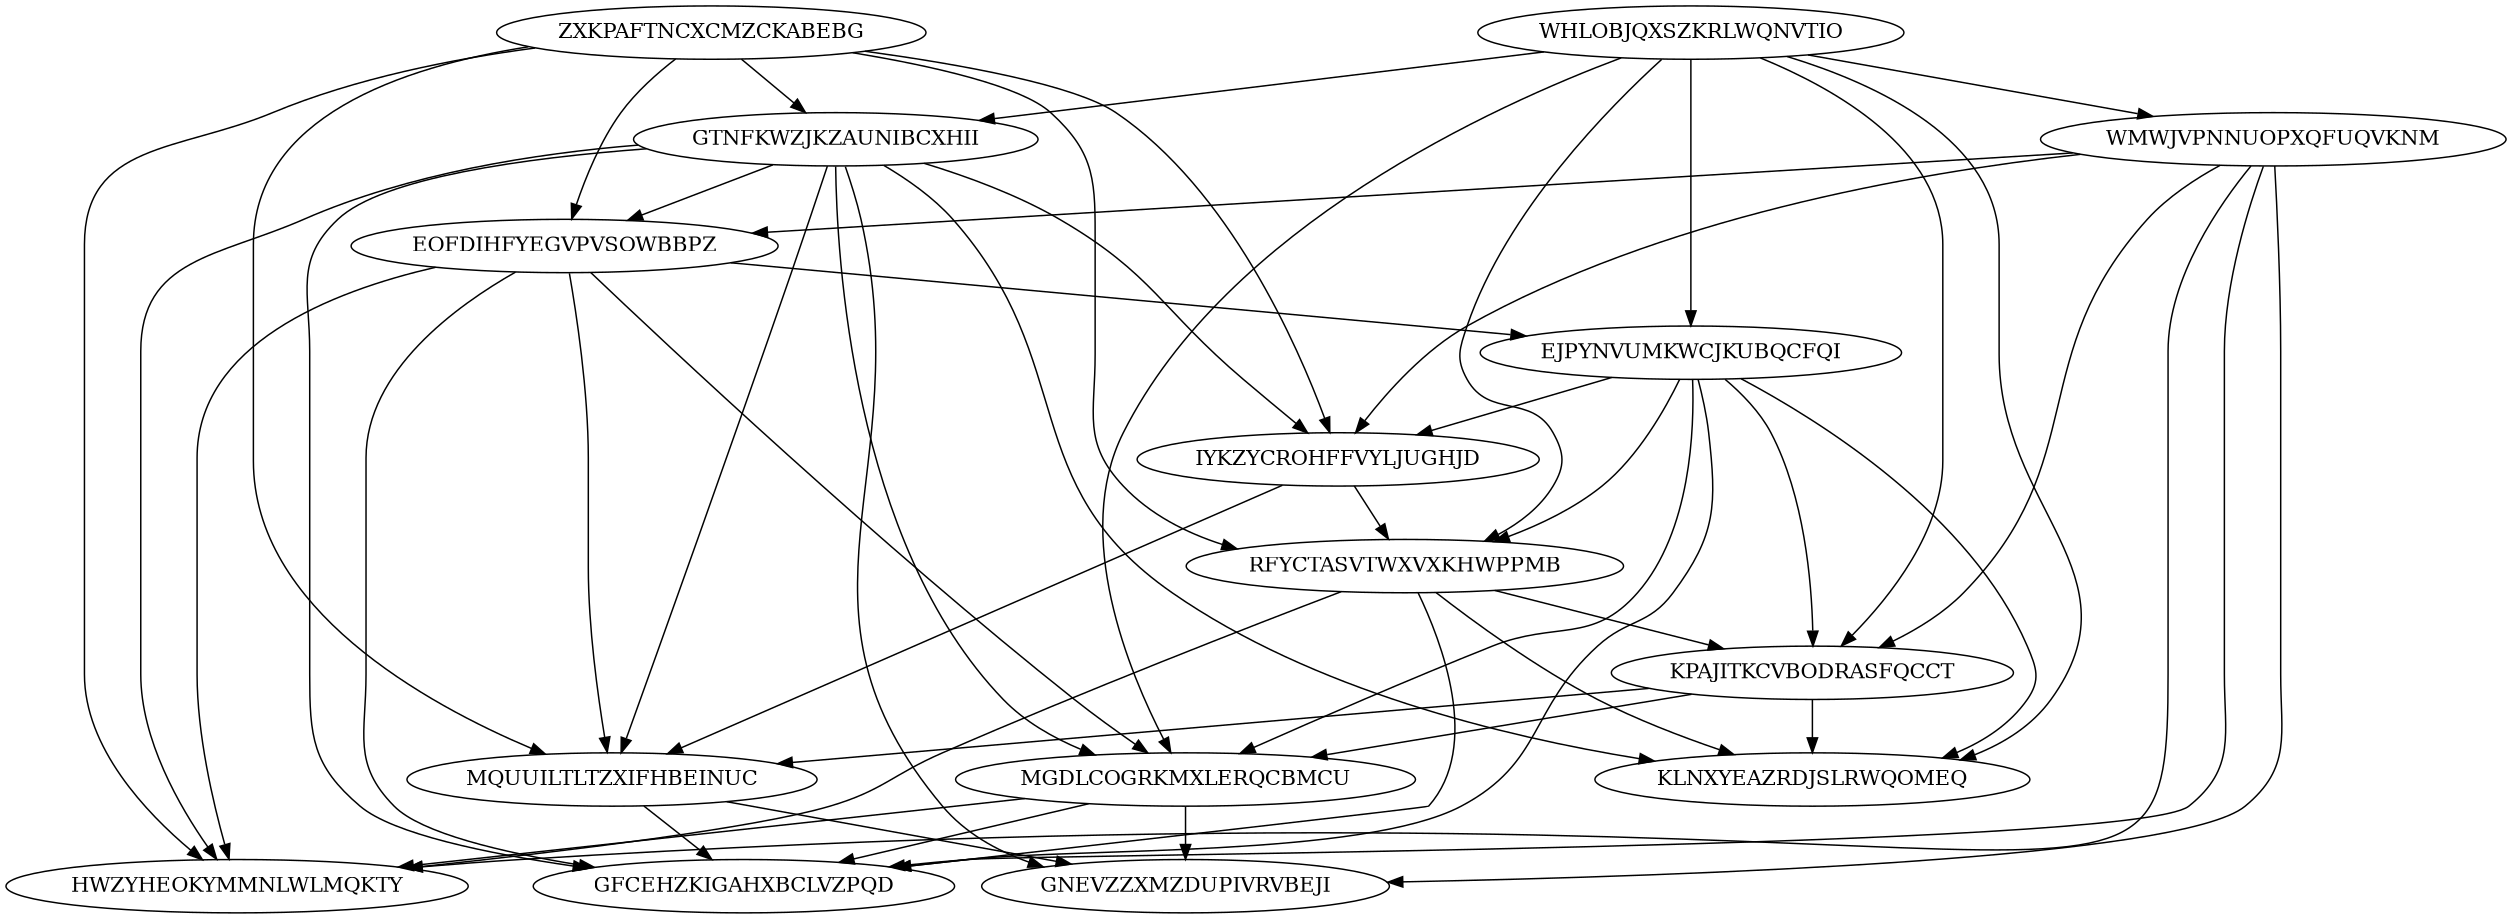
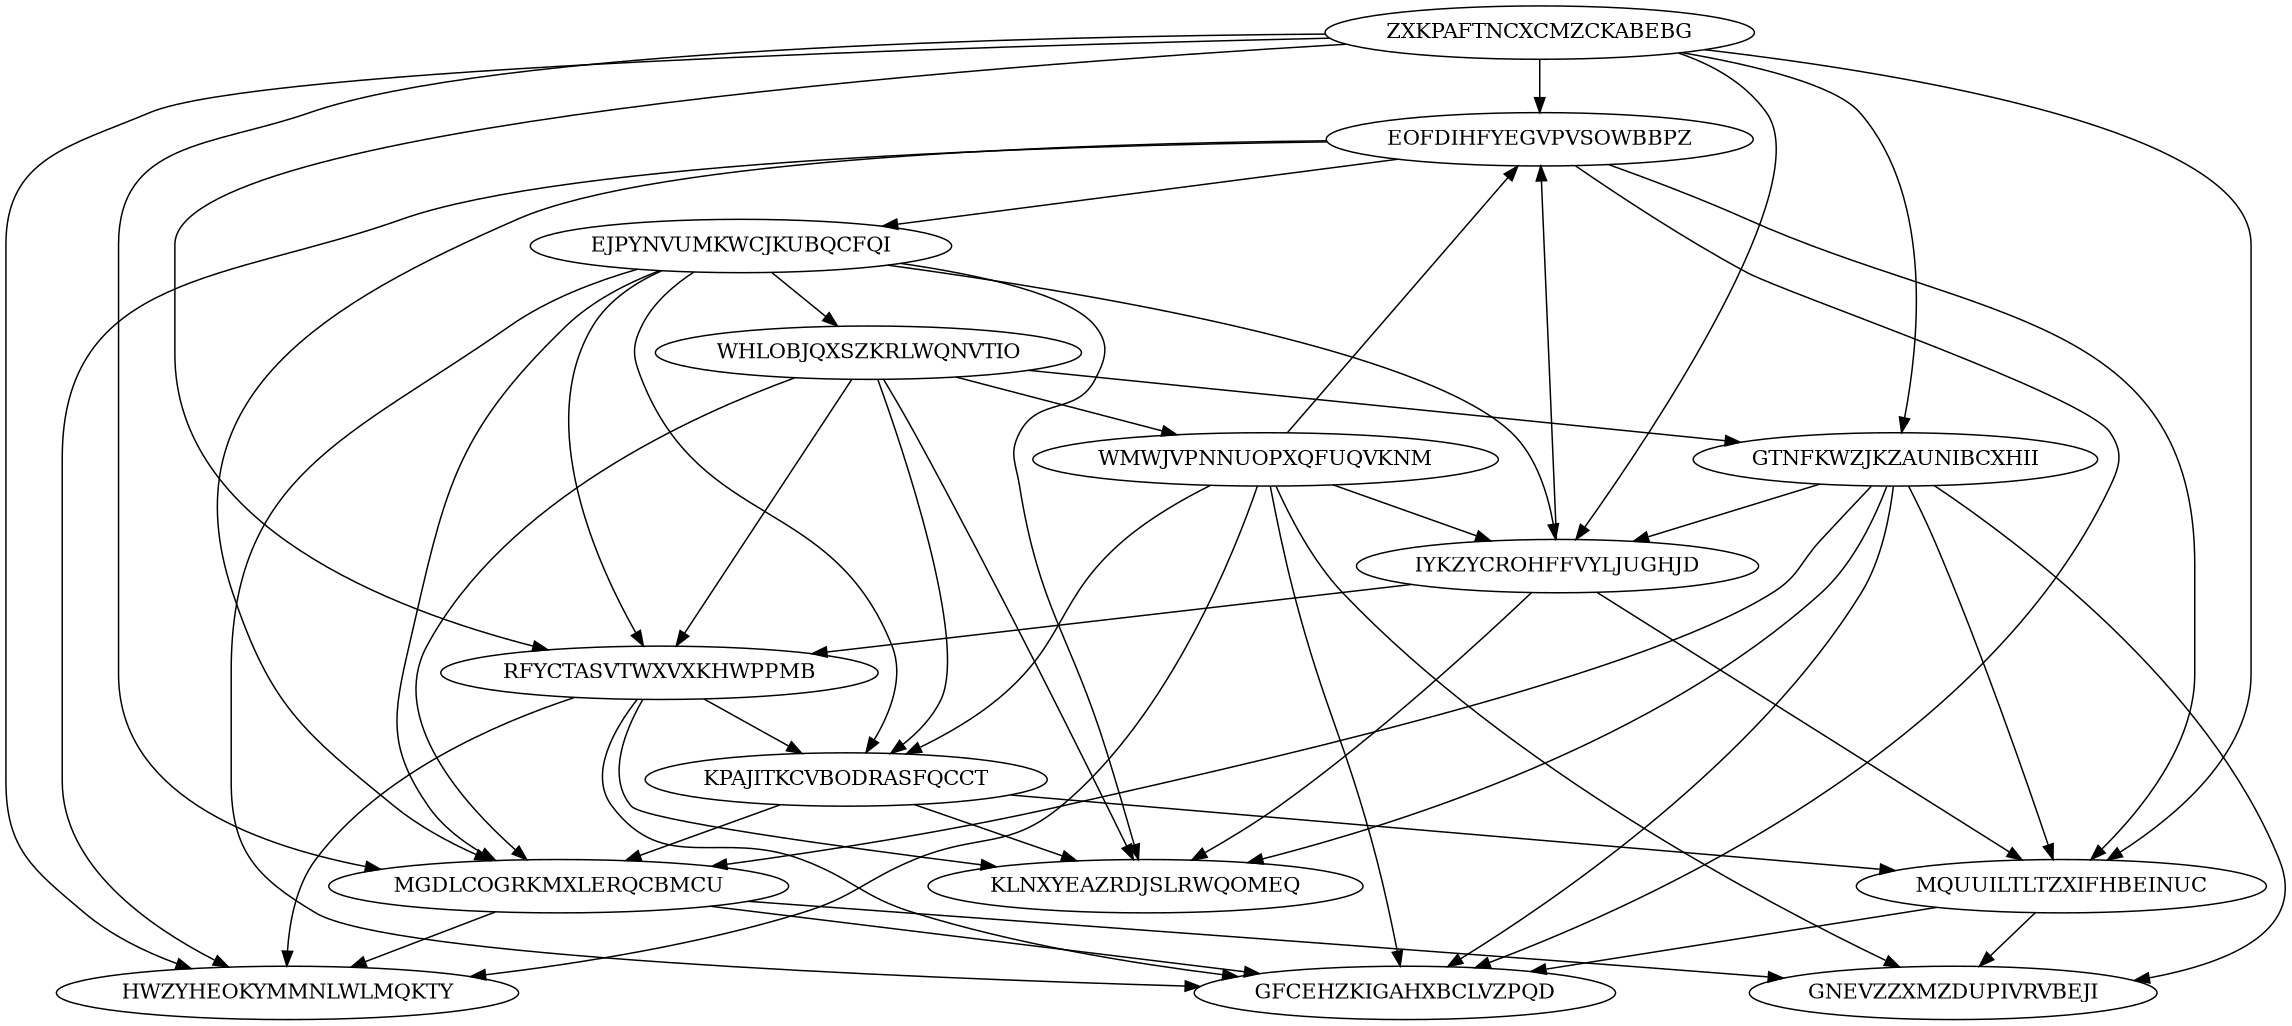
  digraph {
    node [Weight=13]
    edge [Weight=14]
    EOFDIHFYEGVPVSOWBBPZ [Weight=19]
    ZXKPAFTNCXCMZCKABEBG
    IYKZYCROHFFVYLJUGHJD [Weight=12]
    MQUUILTLTZXIFHBEINUC [Weight=17]
    RFYCTASVTWXVXKHWPPMB
    MGDLCOGRKMXLERQCBMCU [Weight=18]
    HWZYHEOKYMMNLWLMQKTY
    GTNFKWZJKZAUNIBCXHII [Weight=11]
    WHLOBJQXSZKRLWQNVTIO [Weight=10]
    WMWJVPNNUOPXQFUQVKNM [Weight=14]
    EJPYNVUMKWCJKUBQCFQI [Weight=17]
    KPAJITKCVBODRASFQCCT [Weight=14]
    KLNXYEAZRDJSLRWQOMEQ [Weight=10]
    GFCEHZKIGAHXBCLVZPQD [Weight=16]
    GNEVZZXMZDUPIVRVBEJI
    EOFDIHFYEGVPVSOWBBPZ -> MQUUILTLTZXIFHBEINUC [Weight=10]
    EOFDIHFYEGVPVSOWBBPZ -> MGDLCOGRKMXLERQCBMCU [Weight=18]
    EOFDIHFYEGVPVSOWBBPZ -> HWZYHEOKYMMNLWLMQKTY [Weight=11]
    EOFDIHFYEGVPVSOWBBPZ -> EJPYNVUMKWCJKUBQCFQI [Weight=18]
    EOFDIHFYEGVPVSOWBBPZ -> GFCEHZKIGAHXBCLVZPQD
    ZXKPAFTNCXCMZCKABEBG -> EOFDIHFYEGVPVSOWBBPZ [Weight=12]
    ZXKPAFTNCXCMZCKABEBG -> IYKZYCROHFFVYLJUGHJD
    ZXKPAFTNCXCMZCKABEBG -> MQUUILTLTZXIFHBEINUC
    ZXKPAFTNCXCMZCKABEBG -> RFYCTASVTWXVXKHWPPMB [Weight=15]
+   ZXKPAFTNCXCMZCKABEBG -> MGDLCOGRKMXLERQCBMCU [Weight=13]
    ZXKPAFTNCXCMZCKABEBG -> HWZYHEOKYMMNLWLMQKTY [Weight=16]
    ZXKPAFTNCXCMZCKABEBG -> GTNFKWZJKZAUNIBCXHII
    IYKZYCROHFFVYLJUGHJD -> MQUUILTLTZXIFHBEINUC [Weight=15]
    IYKZYCROHFFVYLJUGHJD -> RFYCTASVTWXVXKHWPPMB [Weight=11]
+   IYKZYCROHFFVYLJUGHJD -> KLNXYEAZRDJSLRWQOMEQ [Weight=19]
    MQUUILTLTZXIFHBEINUC -> GFCEHZKIGAHXBCLVZPQD [Weight=10]
    MQUUILTLTZXIFHBEINUC -> GNEVZZXMZDUPIVRVBEJI [Weight=20]
    RFYCTASVTWXVXKHWPPMB -> HWZYHEOKYMMNLWLMQKTY [Weight=18]
    RFYCTASVTWXVXKHWPPMB -> KPAJITKCVBODRASFQCCT [Weight=11]
    RFYCTASVTWXVXKHWPPMB -> KLNXYEAZRDJSLRWQOMEQ [Weight=13]
    RFYCTASVTWXVXKHWPPMB -> GFCEHZKIGAHXBCLVZPQD
    MGDLCOGRKMXLERQCBMCU -> HWZYHEOKYMMNLWLMQKTY [Weight=20]
    MGDLCOGRKMXLERQCBMCU -> GFCEHZKIGAHXBCLVZPQD [Weight=13]
    MGDLCOGRKMXLERQCBMCU -> GNEVZZXMZDUPIVRVBEJI [Weight=17]
-   GTNFKWZJKZAUNIBCXHII -> EOFDIHFYEGVPVSOWBBPZ [Weight=12]
+   IYKZYCROHFFVYLJUGHJD -> EOFDIHFYEGVPVSOWBBPZ [Weight=12]
    GTNFKWZJKZAUNIBCXHII -> IYKZYCROHFFVYLJUGHJD [Weight=18]
    GTNFKWZJKZAUNIBCXHII -> MQUUILTLTZXIFHBEINUC [Weight=10]
    GTNFKWZJKZAUNIBCXHII -> MGDLCOGRKMXLERQCBMCU [Weight=20]
-   GTNFKWZJKZAUNIBCXHII -> HWZYHEOKYMMNLWLMQKTY
    GTNFKWZJKZAUNIBCXHII -> KLNXYEAZRDJSLRWQOMEQ [Weight=16]
    GTNFKWZJKZAUNIBCXHII -> GFCEHZKIGAHXBCLVZPQD [Weight=16]
    GTNFKWZJKZAUNIBCXHII -> GNEVZZXMZDUPIVRVBEJI [Weight=15]
    WHLOBJQXSZKRLWQNVTIO -> RFYCTASVTWXVXKHWPPMB [Weight=17]
    WHLOBJQXSZKRLWQNVTIO -> MGDLCOGRKMXLERQCBMCU [Weight=19]
    WHLOBJQXSZKRLWQNVTIO -> GTNFKWZJKZAUNIBCXHII [Weight=18]
    WHLOBJQXSZKRLWQNVTIO -> WMWJVPNNUOPXQFUQVKNM [Weight=20]
-   WHLOBJQXSZKRLWQNVTIO -> EJPYNVUMKWCJKUBQCFQI
+   EJPYNVUMKWCJKUBQCFQI -> WHLOBJQXSZKRLWQNVTIO
    WHLOBJQXSZKRLWQNVTIO -> KPAJITKCVBODRASFQCCT [Weight=20]
    WHLOBJQXSZKRLWQNVTIO -> KLNXYEAZRDJSLRWQOMEQ [Weight=17]
    WMWJVPNNUOPXQFUQVKNM -> EOFDIHFYEGVPVSOWBBPZ [Weight=16]
    WMWJVPNNUOPXQFUQVKNM -> IYKZYCROHFFVYLJUGHJD
    WMWJVPNNUOPXQFUQVKNM -> HWZYHEOKYMMNLWLMQKTY [Weight=18]
    WMWJVPNNUOPXQFUQVKNM -> KPAJITKCVBODRASFQCCT [Weight=16]
    WMWJVPNNUOPXQFUQVKNM -> GFCEHZKIGAHXBCLVZPQD [Weight=16]
    WMWJVPNNUOPXQFUQVKNM -> GNEVZZXMZDUPIVRVBEJI
    EJPYNVUMKWCJKUBQCFQI -> IYKZYCROHFFVYLJUGHJD [Weight=16]
    EJPYNVUMKWCJKUBQCFQI -> RFYCTASVTWXVXKHWPPMB [Weight=19]
    EJPYNVUMKWCJKUBQCFQI -> MGDLCOGRKMXLERQCBMCU [Weight=19]
    EJPYNVUMKWCJKUBQCFQI -> KPAJITKCVBODRASFQCCT [Weight=15]
    EJPYNVUMKWCJKUBQCFQI -> KLNXYEAZRDJSLRWQOMEQ [Weight=15]
    EJPYNVUMKWCJKUBQCFQI -> GFCEHZKIGAHXBCLVZPQD [Weight=11]
    KPAJITKCVBODRASFQCCT -> MQUUILTLTZXIFHBEINUC [Weight=15]
    KPAJITKCVBODRASFQCCT -> MGDLCOGRKMXLERQCBMCU [Weight=20]
    KPAJITKCVBODRASFQCCT -> KLNXYEAZRDJSLRWQOMEQ [Weight=17]
  }
